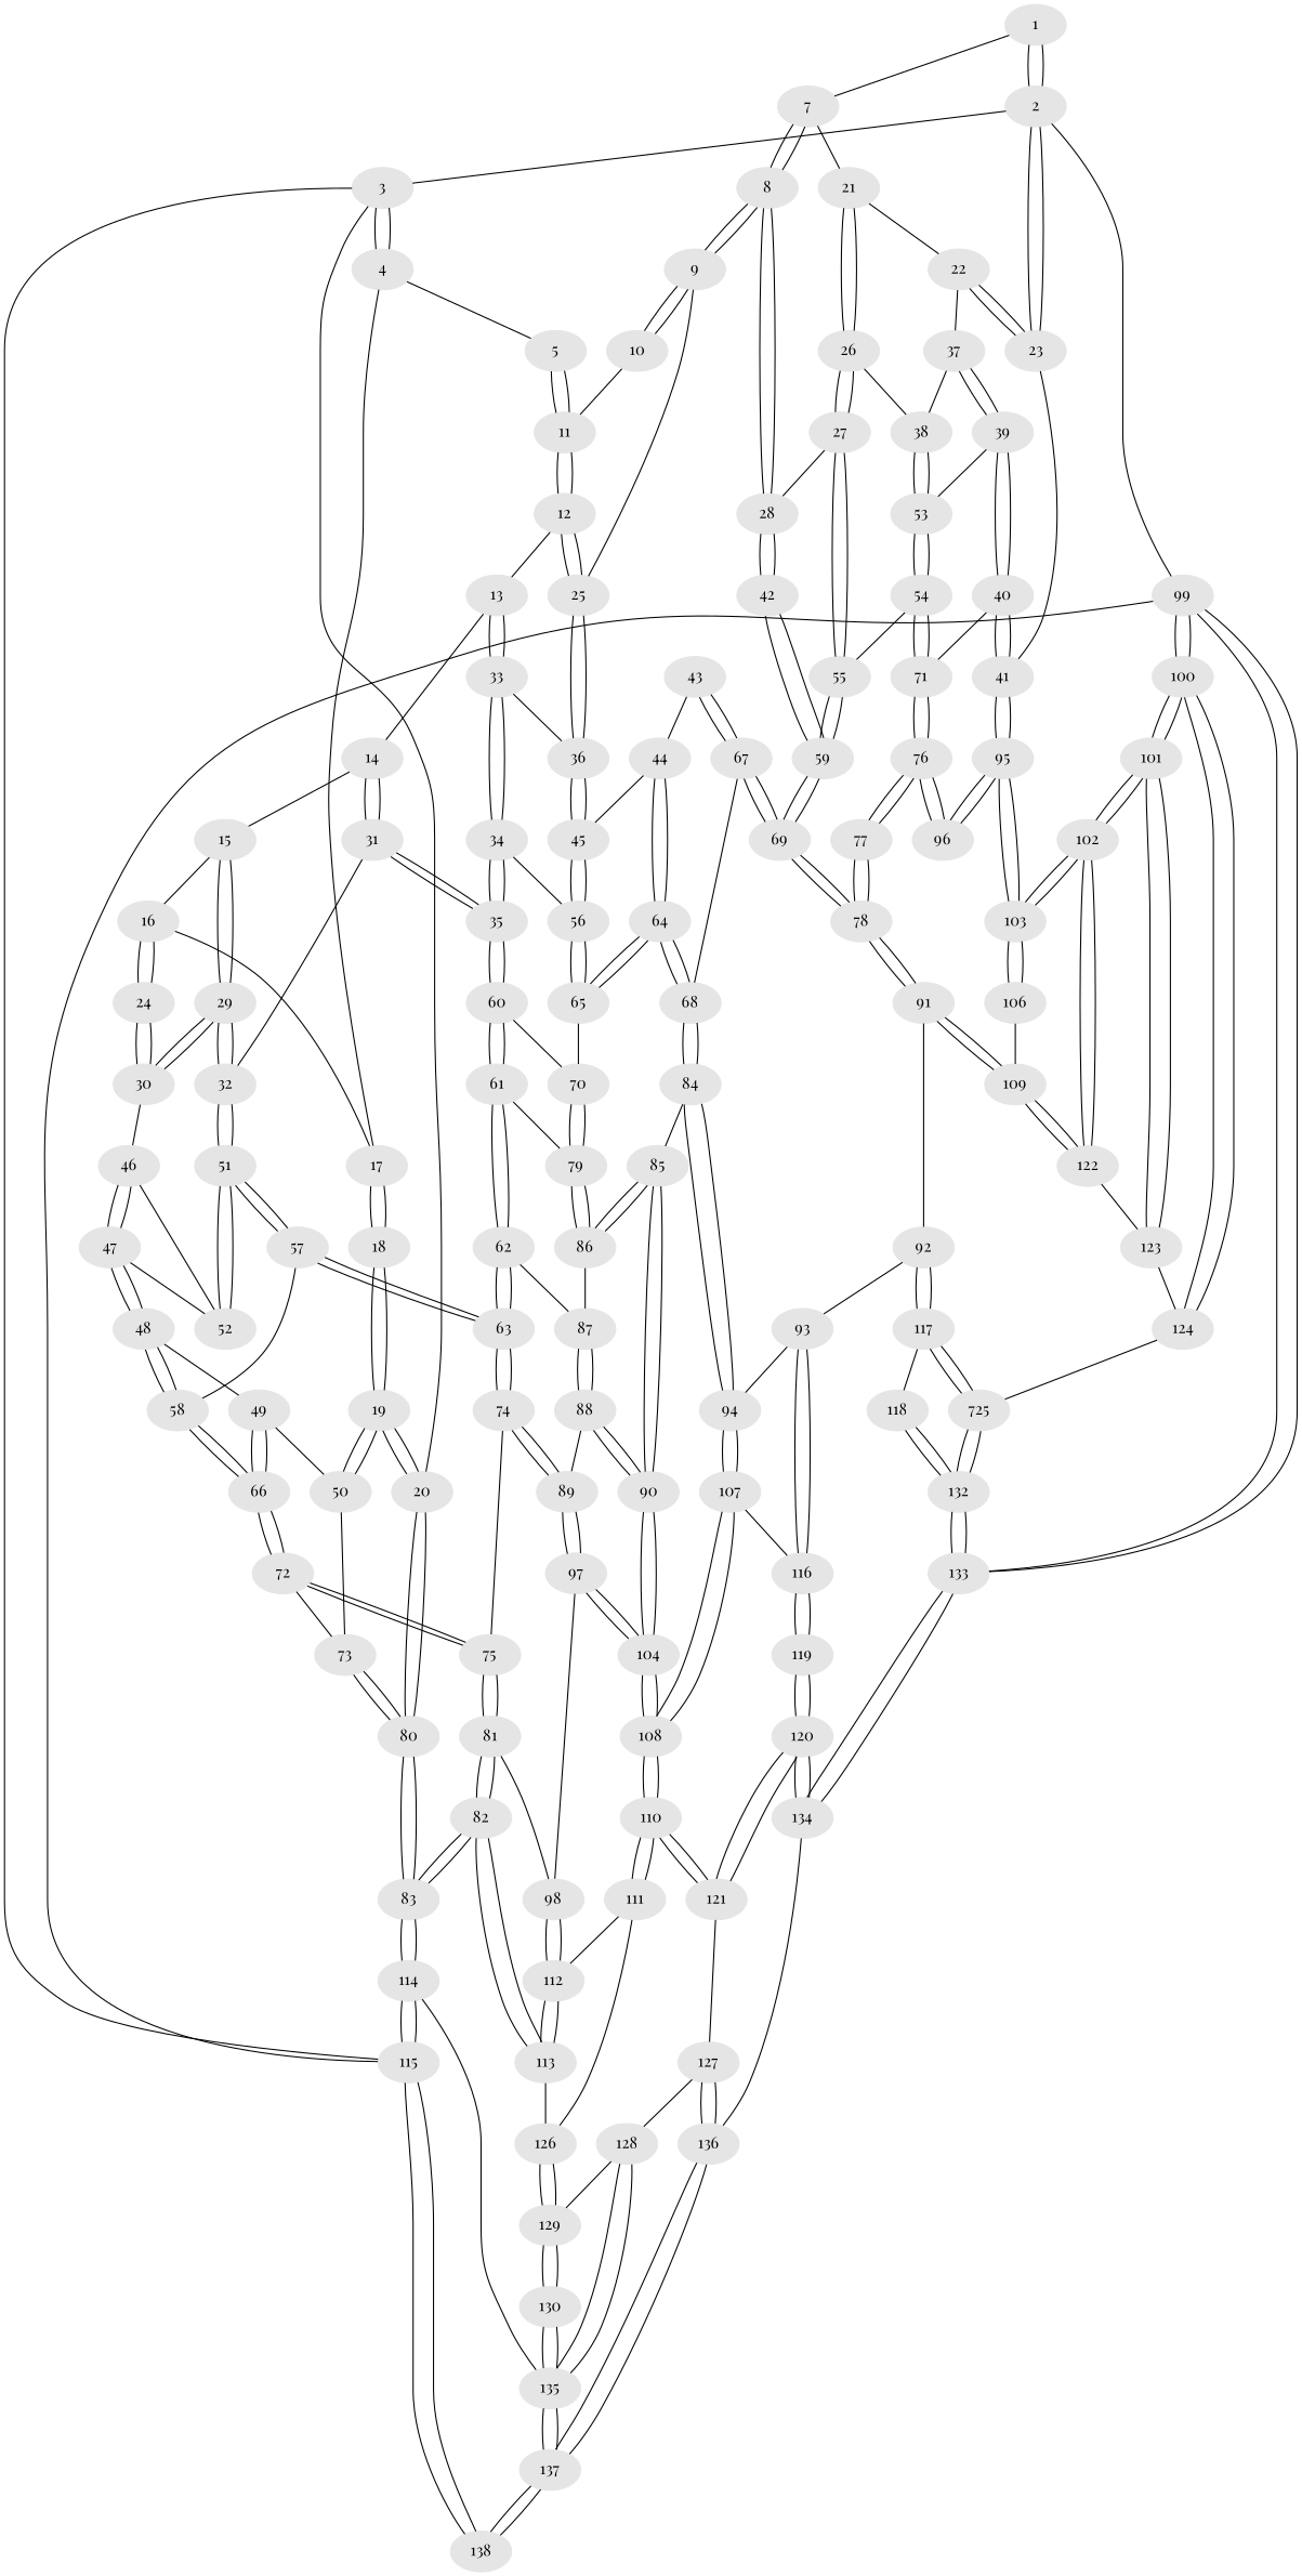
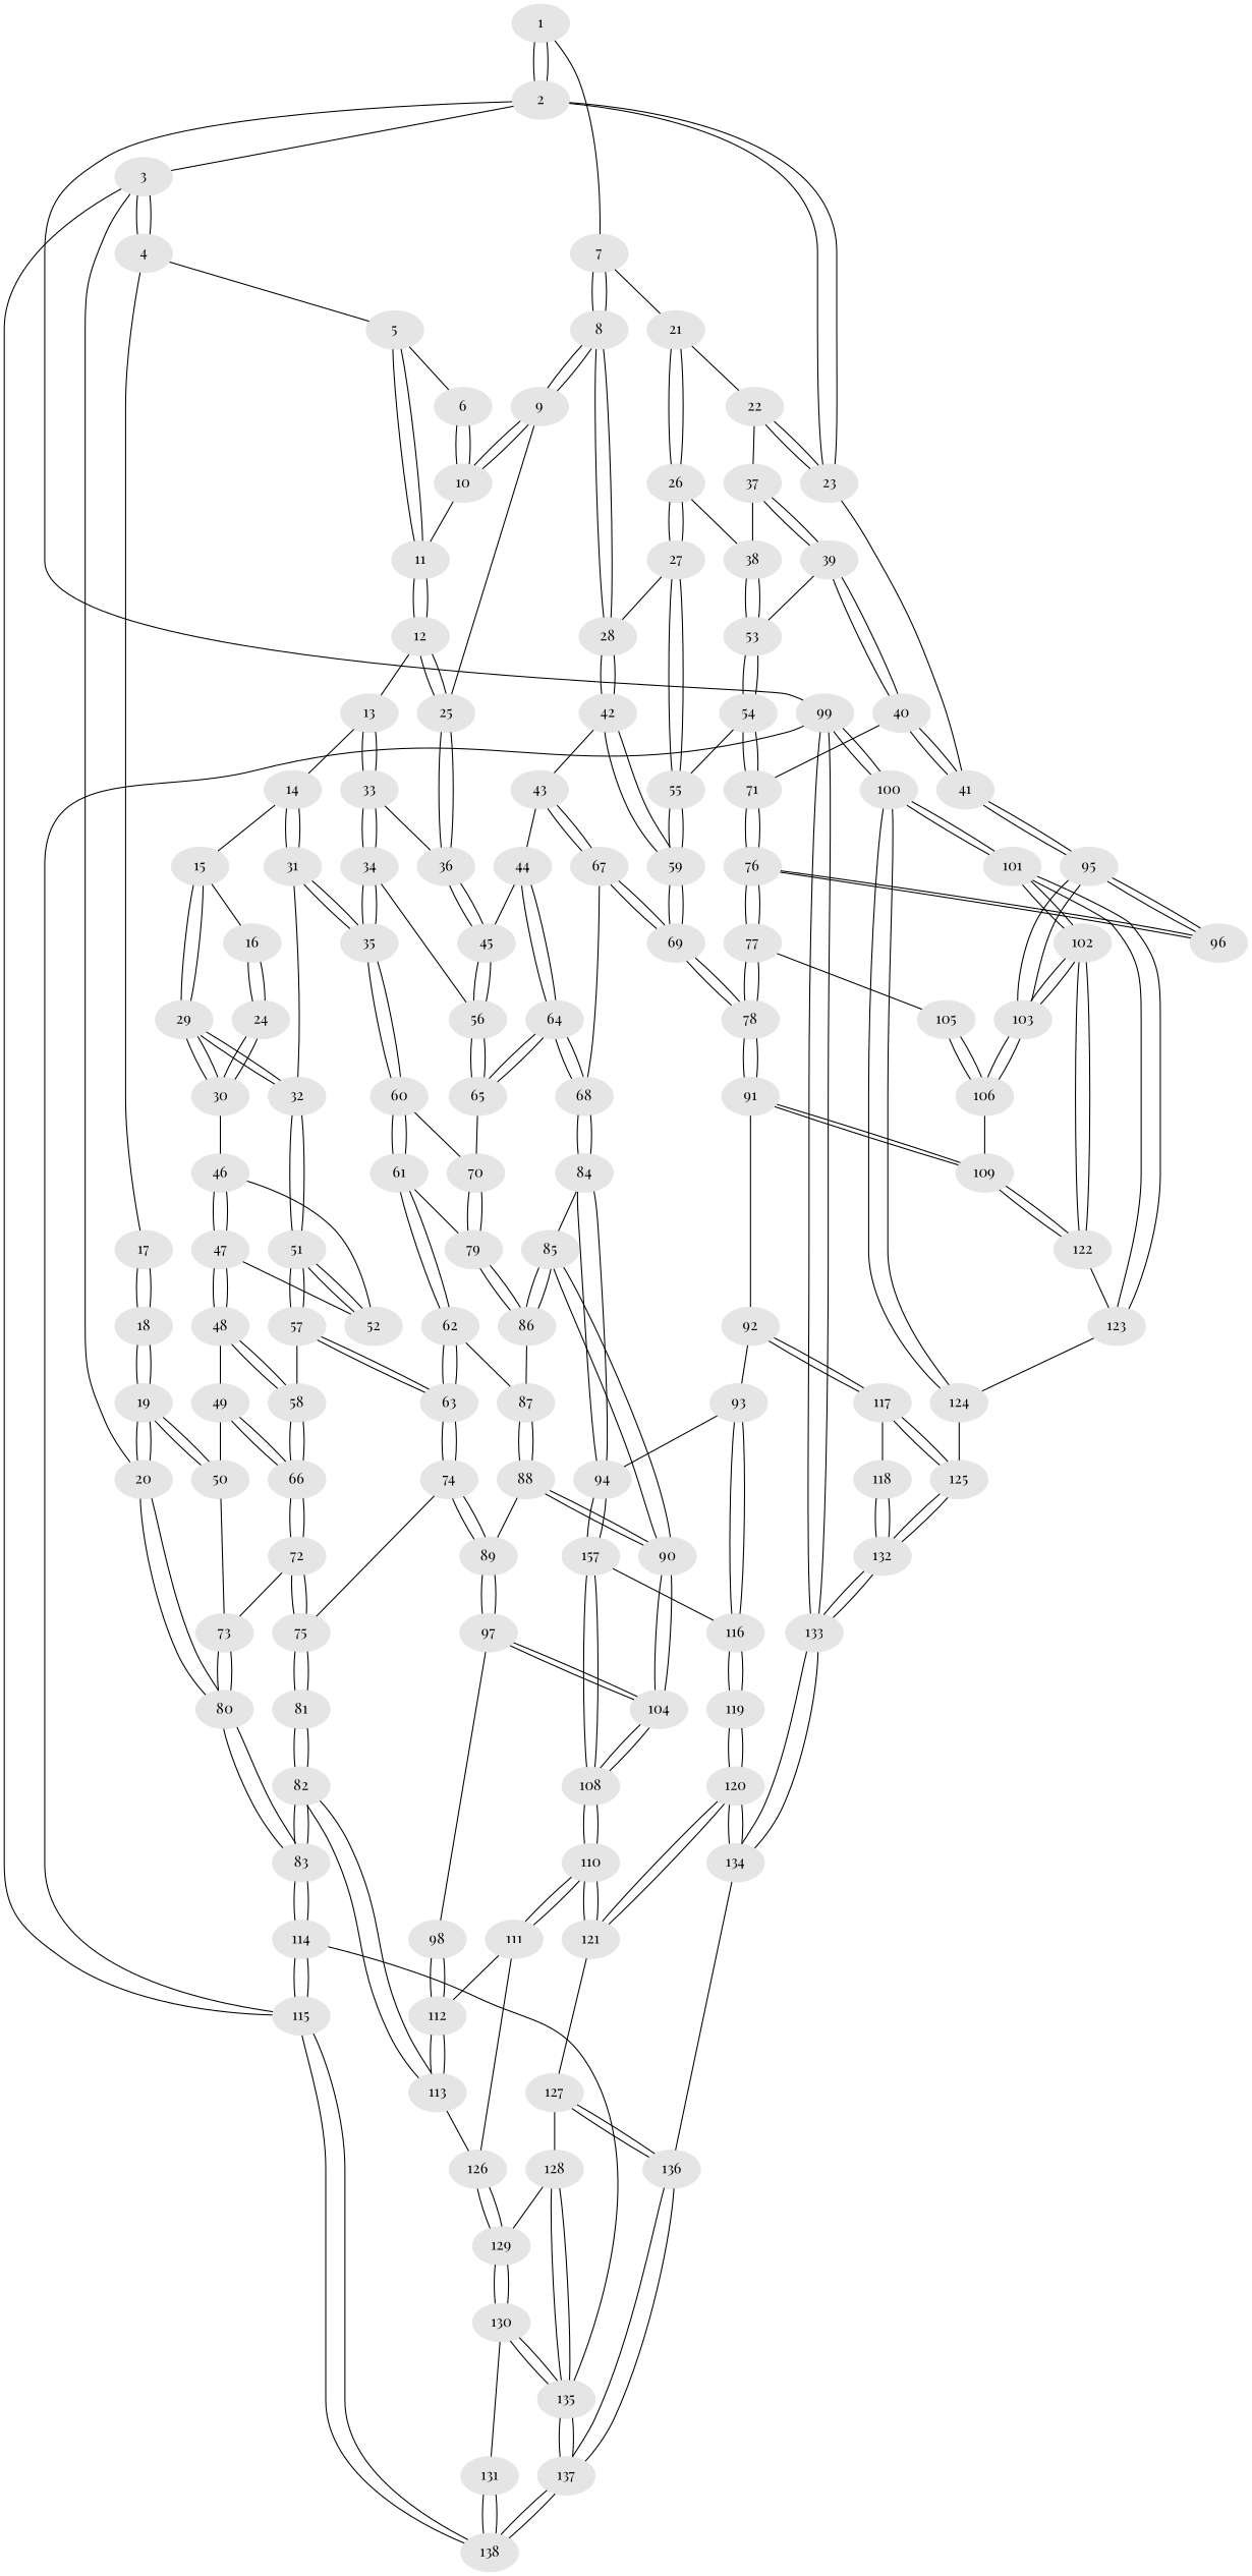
  graph {
    fontname="Playfair Display"
    node [color=gray90 fontname="Playfair Display" style=filled]
    edge [fontname="Playfair Display"]
    1
    2
    7
    3
    23
    99
    8
    21
    4
    20
    115
    41
    100
    133
    5
    17
    80
    138
+   6
    11
    18
    10
    12
    9
    28
    22
    26
    25
    42
    36
    13
    14
    33
    15
    31
    34
    16
    29
    32
    35
    24
    30
    19
    50
    73
    83
    37
    27
    38
    39
    95
    46
    45
    55
    53
    59
    43
    51
    47
    52
    60
    57
    56
    65
    61
    70
    40
    54
    71
    76
    96
    103
    44
    67
    69
    64
    68
    48
    49
    58
    66
    72
    63
    74
    78
    62
    79
    87
    86
    88
    75
    89
    84
    85
    94
    91
    77
    81
    97
    82
    98
+   105
    106
    92
    109
    114
    113
    112
    126
    135
    90
-   107
+   107 [label=157]
    104
    108
    93
    117
    122
    116
    118
-   125 [label=725]
+   125
    119
    101
    124
    134
    102
    123
    110
    111
    121
    127
    129
+   131
    120
    132
    136
    128
    130
    137
    1 -- 2
    1 -- 2
    1 -- 7
    2 -- 3
    2 -- 23
    2 -- 23
    2 -- 99
    7 -- 8
    7 -- 8
    7 -- 21
    3 -- 4
    3 -- 4
    3 -- 20
    3 -- 115
    23 -- 41
    99 -- 115
    99 -- 100
    99 -- 100
    99 -- 133
    99 -- 133
    8 -- 9
    8 -- 9
    8 -- 28
    8 -- 28
    21 -- 22
    21 -- 26
    21 -- 26
    4 -- 5
    4 -- 17
    20 -- 80
    20 -- 80
    115 -- 138
    115 -- 138
    41 -- 95
    41 -- 95
    100 -- 101
    100 -- 101
    100 -- 124
    100 -- 124
    133 -- 134
    133 -- 134
+   5 -- 6
    5 -- 11
    5 -- 11
    17 -- 18
    17 -- 18
    80 -- 83
    80 -- 83
+   6 -- 10
+   6 -- 10
    11 -- 12
    11 -- 12
    18 -- 19
    18 -- 19
    10 -- 11
    12 -- 25
    12 -- 25
    12 -- 13
    9 -- 10
    9 -- 10
    9 -- 25
    28 -- 42
    28 -- 42
    22 -- 23
    22 -- 23
    22 -- 37
    26 -- 27
    26 -- 27
    26 -- 38
    25 -- 36
    25 -- 36
    42 -- 59
    42 -- 59
+   42 -- 43
    36 -- 45
    36 -- 45
    13 -- 14
    13 -- 33
    13 -- 33
    14 -- 15
    14 -- 31
    14 -- 31
    33 -- 36
    33 -- 34
    33 -- 34
    15 -- 16
    15 -- 29
    15 -- 29
    31 -- 32
    31 -- 35
    31 -- 35
    34 -- 35
    34 -- 35
    34 -- 56
-   16 -- 17
    16 -- 24
    16 -- 24
    29 -- 32
    29 -- 32
    29 -- 30
    29 -- 30
    32 -- 51
    32 -- 51
    35 -- 60
    35 -- 60
    24 -- 30
    24 -- 30
    30 -- 46
    19 -- 20
    19 -- 20
    19 -- 50
    19 -- 50
    50 -- 73
    73 -- 80
    73 -- 80
    83 -- 114
    83 -- 114
    37 -- 38
    37 -- 39
    37 -- 39
    27 -- 28
    27 -- 55
    27 -- 55
    38 -- 53
    38 -- 53
    39 -- 53
    39 -- 40
    39 -- 40
    95 -- 96
    95 -- 96
    95 -- 103
    95 -- 103
    46 -- 47
    46 -- 47
    46 -- 52
    45 -- 56
    45 -- 56
    55 -- 59
    55 -- 59
    53 -- 54
    53 -- 54
    59 -- 69
    59 -- 69
    43 -- 44
    43 -- 67
    43 -- 67
    51 -- 52
    51 -- 52
    51 -- 57
    51 -- 57
    47 -- 52
    47 -- 48
    47 -- 48
    60 -- 61
    60 -- 61
    60 -- 70
    57 -- 58
    57 -- 63
    57 -- 63
    56 -- 65
    56 -- 65
    65 -- 70
    61 -- 62
    61 -- 62
    61 -- 79
    70 -- 79
    70 -- 79
    40 -- 41
    40 -- 41
    40 -- 71
    54 -- 55
    54 -- 71
    54 -- 71
    71 -- 76
    71 -- 76
    76 -- 96
    76 -- 96
    76 -- 77
    76 -- 77
    103 -- 106
    103 -- 106
    44 -- 45
    44 -- 64
    44 -- 64
    67 -- 69
    67 -- 69
    67 -- 68
    69 -- 78
    69 -- 78
    64 -- 65
    64 -- 65
    64 -- 68
    64 -- 68
    68 -- 84
    68 -- 84
    48 -- 49
    48 -- 58
    48 -- 58
    49 -- 50
    49 -- 66
    49 -- 66
    58 -- 66
    58 -- 66
    66 -- 72
    66 -- 72
    72 -- 73
    72 -- 75
    72 -- 75
    63 -- 74
    63 -- 74
    74 -- 75
    74 -- 89
    74 -- 89
    78 -- 91
    78 -- 91
    62 -- 63
    62 -- 63
    62 -- 87
    79 -- 86
    79 -- 86
    87 -- 88
    87 -- 88
    86 -- 87
    88 -- 89
    88 -- 90
    88 -- 90
    75 -- 81
    75 -- 81
    89 -- 97
    89 -- 97
    84 -- 85
    84 -- 94
    84 -- 94
    85 -- 86
    85 -- 86
    85 -- 90
    85 -- 90
    94 -- 107
    94 -- 107
    91 -- 92
    91 -- 109
    91 -- 109
    77 -- 78
    77 -- 78
+   77 -- 105
    81 -- 82
    81 -- 82
-   81 -- 98
    97 -- 98
    97 -- 104
    97 -- 104
    82 -- 83
    82 -- 83
    82 -- 113
    82 -- 113
    98 -- 112
    98 -- 112
+   105 -- 106
+   105 -- 106
    106 -- 109
    92 -- 93
    92 -- 117
    92 -- 117
    109 -- 122
    109 -- 122
    114 -- 115
    114 -- 115
    114 -- 135
    113 -- 126
    112 -- 113
    112 -- 113
    126 -- 129
    126 -- 129
    135 -- 137
    135 -- 137
    90 -- 104
    90 -- 104
    107 -- 108
    107 -- 108
    107 -- 116
    104 -- 108
    104 -- 108
    108 -- 110
    108 -- 110
    93 -- 94
    93 -- 116
    93 -- 116
    117 -- 118
    117 -- 125
    117 -- 125
    122 -- 123
    116 -- 119
    116 -- 119
    118 -- 132
    118 -- 132
    125 -- 132
    125 -- 132
    119 -- 120
    119 -- 120
    101 -- 102
    101 -- 102
    101 -- 123
    101 -- 123
    124 -- 125
    134 -- 136
    102 -- 103
    102 -- 103
    102 -- 122
    102 -- 122
    123 -- 124
    110 -- 111
    110 -- 111
    110 -- 121
    110 -- 121
    111 -- 112
    111 -- 126
    121 -- 127
    127 -- 136
    127 -- 136
    127 -- 128
    129 -- 130
    129 -- 130
+   131 -- 138
+   131 -- 138
    120 -- 134
    120 -- 134
    120 -- 121
    120 -- 121
    132 -- 133
    132 -- 133
    136 -- 137
    136 -- 137
    128 -- 135
    128 -- 135
    128 -- 129
    130 -- 135
    130 -- 135
+   130 -- 131
    137 -- 138
    137 -- 138
  }
